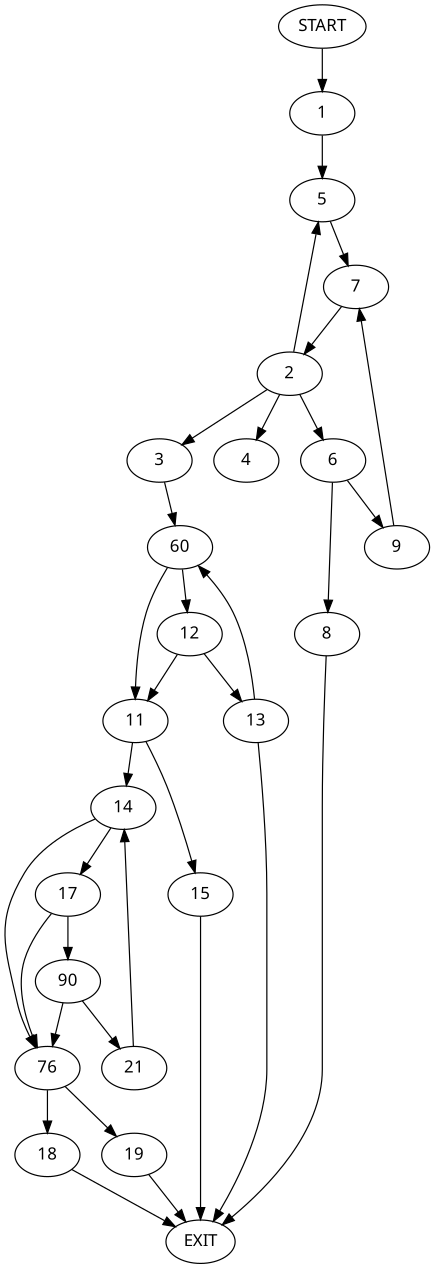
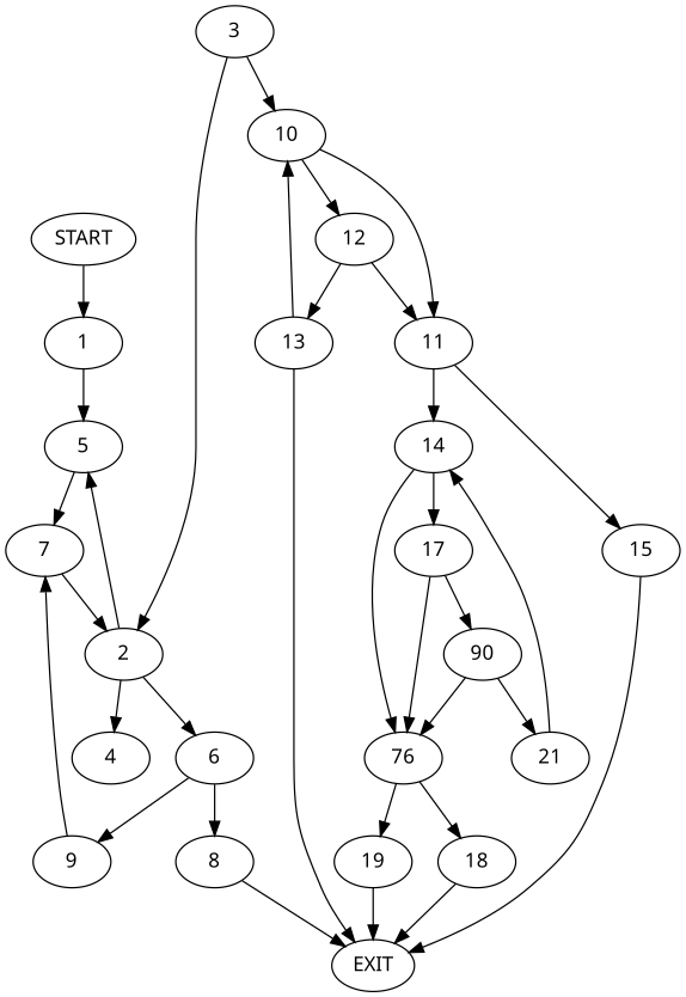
  digraph {
    fontname="Noto Sans"
    node [fontname="Noto Sans"]
    edge [fontname="Noto Sans"]
    n1 [label=START]
    1
    5
    n4 [label=EXIT]
    2
    3
    4
    6
-   10 [label=60]
+   10
    7
    8
    9
    11
    12
    14
    15
    13
    n18 [label=76]
    17
    18
    19
    n22 [label=90]
    21
    n1 -> 1
    1 -> 5
    5 -> 7
    2 -> 5
-   2 -> 3
+   3 -> 2
    2 -> 4
    2 -> 6
    3 -> 10
    6 -> 8
    6 -> 9
    10 -> 11
    10 -> 12
    7 -> 2
    8 -> n4
    9 -> 7
    11 -> 14
    11 -> 15
    12 -> 11
    12 -> 13
    14 -> n18
    14 -> 17
    15 -> n4
    13 -> n4
    13 -> 10
    n18 -> 18
    n18 -> 19
    17 -> n18
    17 -> n22
    18 -> n4
    19 -> n4
    n22 -> n18
    n22 -> 21
    21 -> 14
  }
